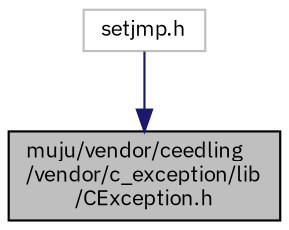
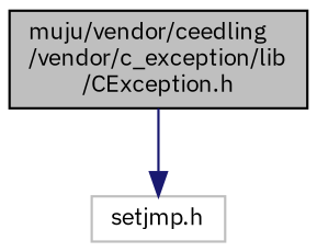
  digraph {
    fontname="IBM Plex Sans"
    node [fontname="IBM Plex Sans" fontsize=10 shape=record style=filled]
    n1 [color=black fillcolor=grey75 fontcolor=black height=0.2 label="muju/vendor/ceedling\l/vendor/c_exception/lib\l/CException.h" width=0.4]
    n2 [color=grey75 fillcolor=white height=0.2 label="setjmp.h" width=0.4]
-   n2 -> n1 [color=midnightblue fontname="IBM Plex Sans" fontsize=10 labelfontname=Helvetica labelfontsize=10 style=solid]
+   n1 -> n2 [color=midnightblue fontname="IBM Plex Sans" fontsize=10 labelfontname=Helvetica labelfontsize=10 style=solid]
  }
